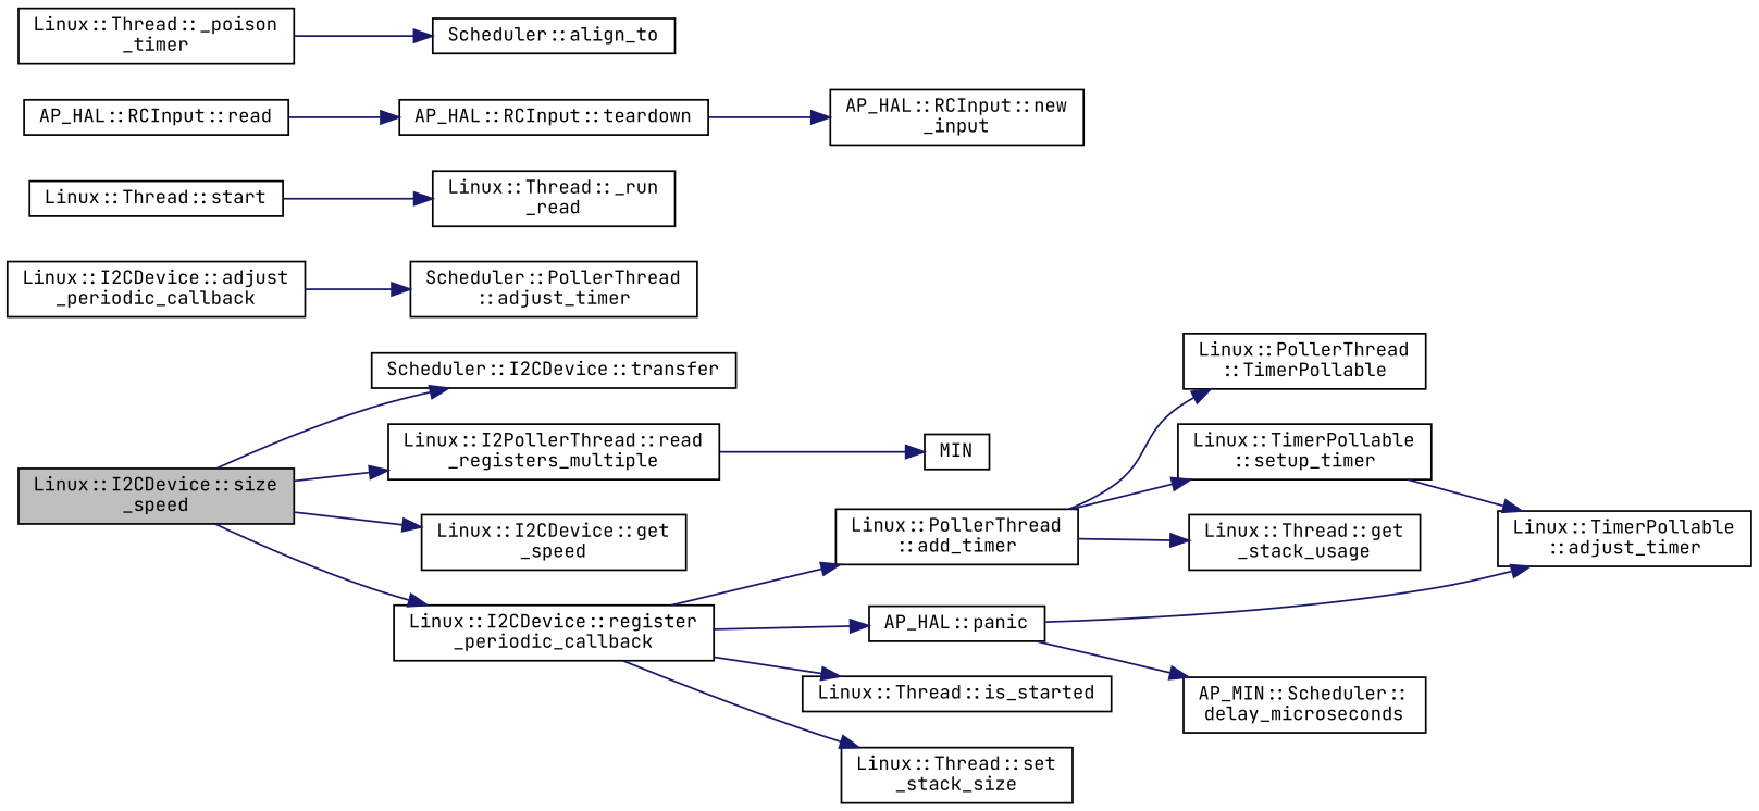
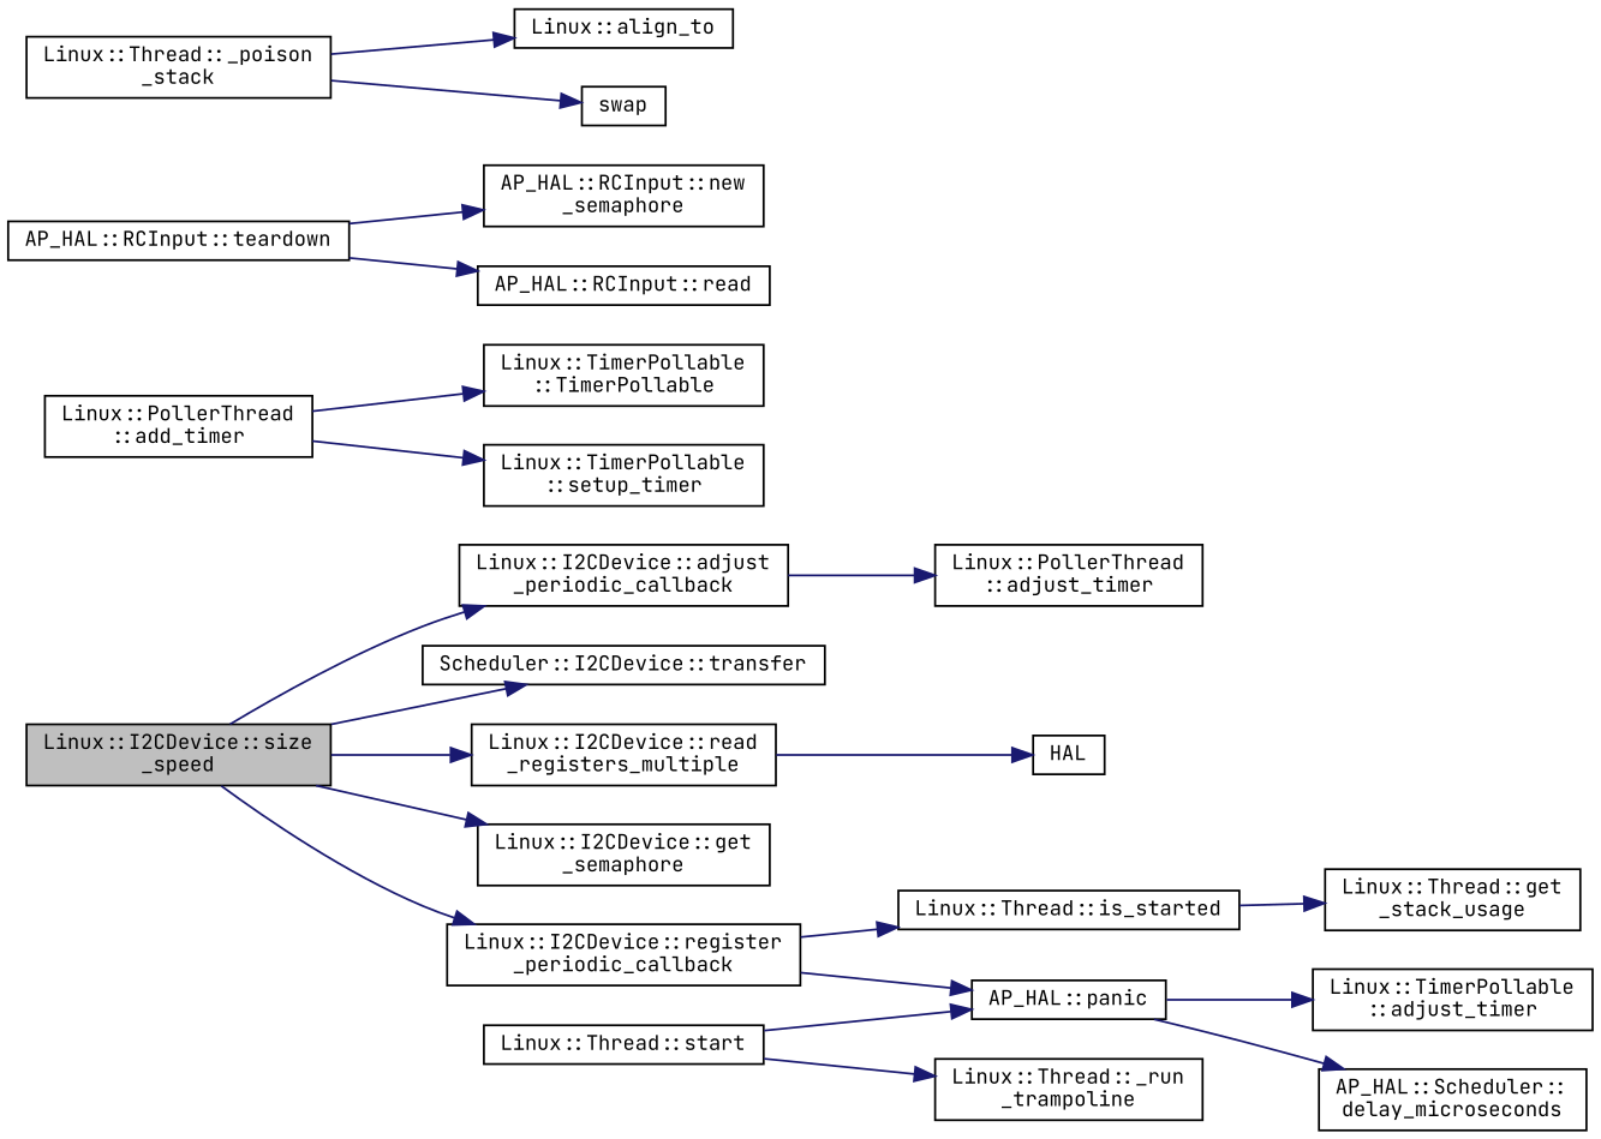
  digraph {
    fontname="JetBrains Mono"
    rankdir=LR
    node [color=black fillcolor=white fontname="JetBrains Mono" fontsize=10 shape=record style=filled]
    edge [color=midnightblue fontname="JetBrains Mono" fontsize=10 labelfontname=Helvetica labelfontsize=10 style=solid]
    n1 [fillcolor=grey75 fontcolor=black height=0.2 label="Linux::I2CDevice::size\l_speed" width=0.4]
    n2 [height=0.2 label="Scheduler::I2CDevice::transfer" width=0.4]
-   n3 [height=0.2 label="Linux::I2PollerThread::read\l_registers_multiple" width=0.4]
-   n4 [height=0.2 label="Linux::I2CDevice::get\l_speed" width=0.4]
+   n3 [height=0.2 label="Linux::I2CDevice::read\l_registers_multiple" width=0.4]
+   n4 [height=0.2 label="Linux::I2CDevice::get\l_semaphore" width=0.4]
    n5 [height=0.2 label="Linux::I2CDevice::register\l_periodic_callback" width=0.4]
    n6 [height=0.2 label="Linux::I2CDevice::adjust\l_periodic_callback" width=0.4]
-   n7 [height=0.2 label=MIN width=0.4]
+   n7 [height=0.2 label=HAL width=0.4]
    n8 [height=0.2 label="Linux::PollerThread\l::add_timer" width=0.4]
    n9 [height=0.2 label="AP_HAL::panic" width=0.4]
    n10 [height=0.2 label="Linux::Thread::is_started" width=0.4]
-   n11 [height=0.2 label="Linux::Thread::set\l_stack_size" width=0.4]
-   n12 [height=0.2 label="Scheduler::PollerThread\l::adjust_timer" width=0.4]
-   n13 [height=0.2 label="Linux::PollerThread\l::TimerPollable" width=0.4]
+   n12 [height=0.2 label="Linux::PollerThread\l::adjust_timer" width=0.4]
+   n13 [height=0.2 label="Linux::TimerPollable\l::TimerPollable" width=0.4]
    n14 [height=0.2 label="Linux::TimerPollable\l::setup_timer" width=0.4]
    n15 [height=0.2 label="Linux::TimerPollable\l::adjust_timer" width=0.4]
-   n16 [height=0.2 label="AP_MIN::Scheduler::\ldelay_microseconds" width=0.4]
+   n16 [height=0.2 label="AP_HAL::Scheduler::\ldelay_microseconds" width=0.4]
    n17 [height=0.2 label="Linux::Thread::get\l_stack_usage" width=0.4]
    n18 [height=0.2 label="Linux::Thread::start" width=0.4]
-   n19 [height=0.2 label="Linux::Thread::_run\l_read" width=0.4]
+   n19 [height=0.2 label="Linux::Thread::_run\l_trampoline" width=0.4]
    n20 [height=0.2 label="AP_HAL::RCInput::teardown" width=0.4]
-   n21 [height=0.2 label="AP_HAL::RCInput::new\l_input" width=0.4]
+   n21 [height=0.2 label="AP_HAL::RCInput::new\l_semaphore" width=0.4]
    n22 [height=0.2 label="AP_HAL::RCInput::read" width=0.4]
-   n23 [height=0.2 label="Linux::Thread::_poison\l_timer" width=0.4]
-   n24 [height=0.2 label="Scheduler::align_to" width=0.4]
+   n23 [height=0.2 label="Linux::Thread::_poison\l_stack" width=0.4]
+   n24 [height=0.2 label="Linux::align_to" width=0.4]
+   n25 [height=0.2 label=swap width=0.4]
    n1 -> n2
    n1 -> n3
    n1 -> n4
    n1 -> n5
+   n1 -> n6
    n3 -> n7
-   n5 -> n8
    n5 -> n9
    n5 -> n10
-   n5 -> n11
    n6 -> n12
    n8 -> n13
    n8 -> n14
    n9 -> n15
    n9 -> n16
-   n8 -> n17
-   n14 -> n15
+   n10 -> n17
+   n18 -> n9
    n18 -> n19
    n20 -> n21
-   n22 -> n20
+   n20 -> n22
    n23 -> n24
+   n23 -> n25
  }
